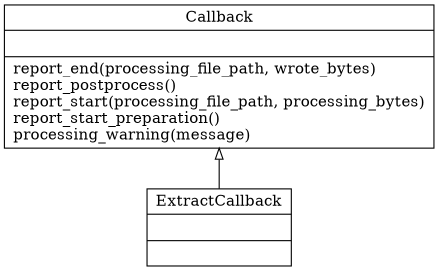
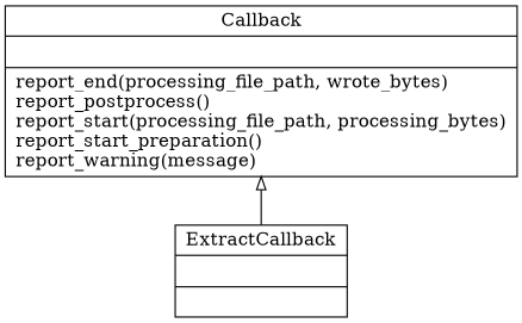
  digraph {
    rankdir=BT
    node [shape=record]
-   n1 [label="{Callback|\l|report_end(processing_file_path, wrote_bytes)\lreport_postprocess()\lreport_start(processing_file_path, processing_bytes)\lreport_start_preparation()\lprocessing_warning(message)\l}"]
+   n1 [label="{Callback|\l|report_end(processing_file_path, wrote_bytes)\lreport_postprocess()\lreport_start(processing_file_path, processing_bytes)\lreport_start_preparation()\lreport_warning(message)\l}"]
    n2 [label="{ExtractCallback|\l|}"]
    n2 -> n1 [arrowhead=empty arrowtail=none]
  }
